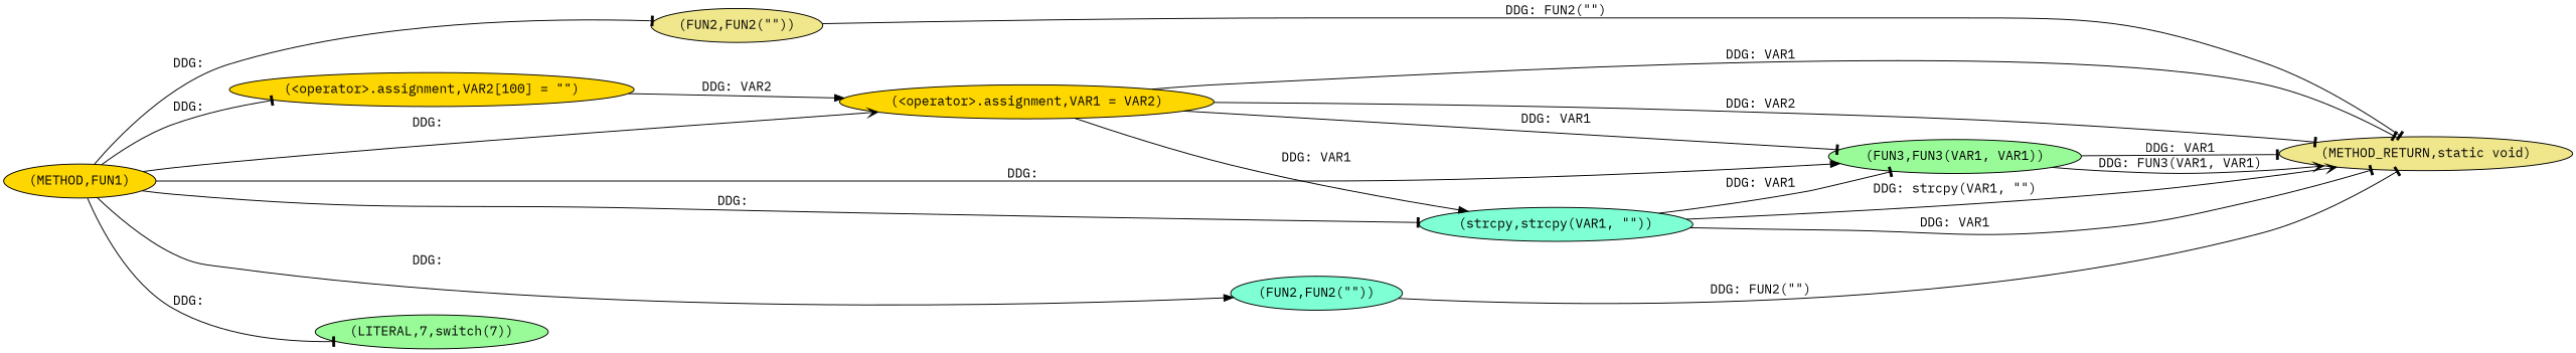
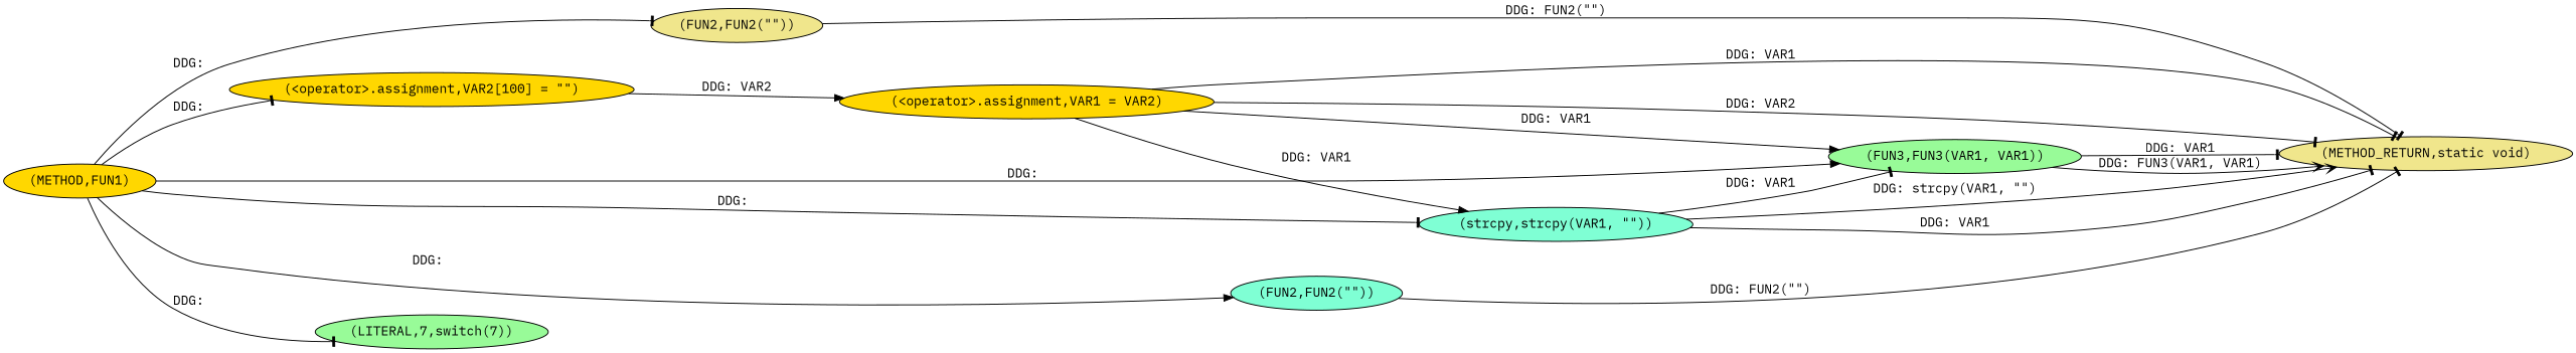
  digraph {
    fontname="IBM Plex Mono"
    rankdir=LR
    node [fillcolor=gold fontname="IBM Plex Mono" style=filled]
    edge [arrowhead=tee fontname="IBM Plex Mono"]
    n1 [label="(METHOD,FUN1)"]
    n2 [label="(<operator>.assignment,VAR2[100] = \"\")"]
    n3 [label="(<operator>.assignment,VAR1 = VAR2)"]
    n4 [fillcolor=khaki label="(FUN2,FUN2(\"\"))"]
    n5 [fillcolor=aquamarine label="(strcpy,strcpy(VAR1, \"\"))"]
    n6 [fillcolor=palegreen label="(LITERAL,7,switch(7))"]
    n7 [fillcolor=palegreen label="(FUN3,FUN3(VAR1, VAR1))"]
    n8 [fillcolor=aquamarine label="(FUN2,FUN2(\"\"))"]
    n9 [fillcolor=khaki label="(METHOD_RETURN,static void)"]
    n1 -> n2 [label="DDG: "]
-   n1 -> n3 [arrowhead=vee label="DDG: "]
    n1 -> n4 [label="DDG: "]
    n1 -> n5 [label="DDG: "]
    n1 -> n6 [label="DDG: "]
    n1 -> n7 [arrowhead=normal label="DDG: "]
    n1 -> n8 [arrowhead=normal label="DDG: "]
    n2 -> n3 [arrowhead=normal label="DDG: VAR2"]
    n3 -> n5 [arrowhead=normal label="DDG: VAR1"]
-   n3 -> n7 [label="DDG: VAR1"]
+   n3 -> n7 [arrowhead=normal label="DDG: VAR1"]
    n3 -> n9 [label="DDG: VAR1"]
    n3 -> n9 [label="DDG: VAR2"]
    n4 -> n9 [label="DDG: FUN2(\"\")"]
    n5 -> n7 [label="DDG: VAR1"]
    n5 -> n9 [arrowhead=vee label="DDG: strcpy(VAR1, \"\")"]
    n5 -> n9 [label="DDG: VAR1"]
    n7 -> n9 [arrowhead=vee label="DDG: FUN3(VAR1, VAR1)"]
    n7 -> n9 [label="DDG: VAR1"]
    n8 -> n9 [label="DDG: FUN2(\"\")"]
  }
